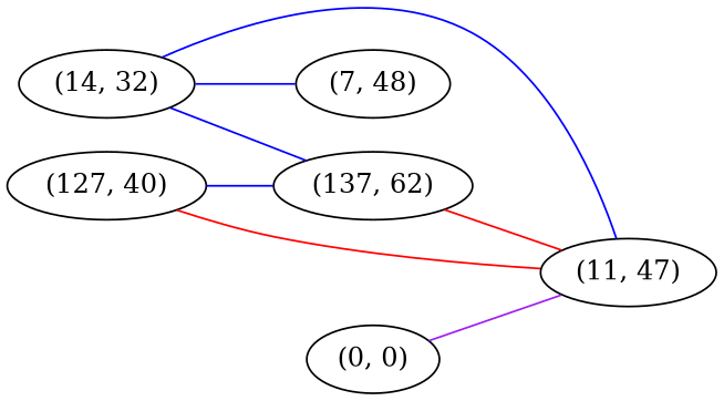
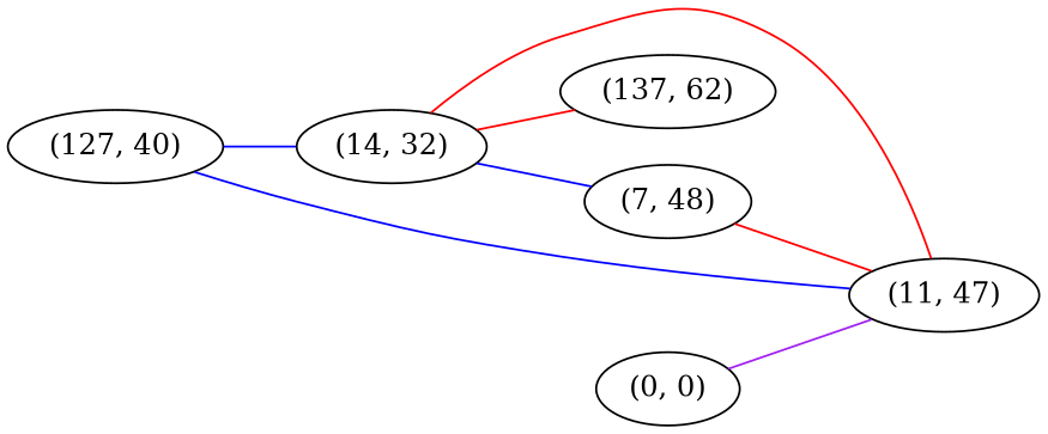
  graph {
    rankdir=LR
    edge [color=blue weight=3]
    n1 [label="(14, 32)"]
    "(11, 47)"
    n3 [label="(137, 62)"]
    "(7, 48)"
    "(127, 40)"
    "(0, 0)"
-   n1 -- "(11, 47)"
-   n1 -- n3 [weight=1]
+   n1 -- "(11, 47)" [color=red]
+   n1 -- n3 [color=red weight=1]
    n1 -- "(7, 48)"
-   n3 -- "(11, 47)" [color=red weight=1]
-   "(127, 40)" -- "(11, 47)" [color=red weight=1]
-   "(127, 40)" -- n3
+   "(7, 48)" -- "(11, 47)" [color=red weight=1]
+   "(127, 40)" -- "(11, 47)" [weight=1]
+   "(127, 40)" -- n1
    "(0, 0)" -- "(11, 47)" [color=purple weight=4]
  }
